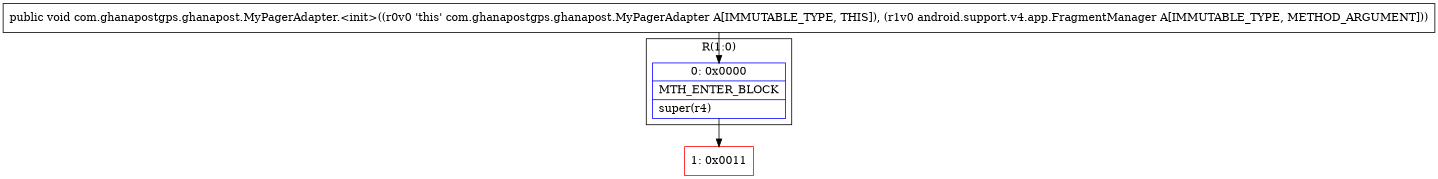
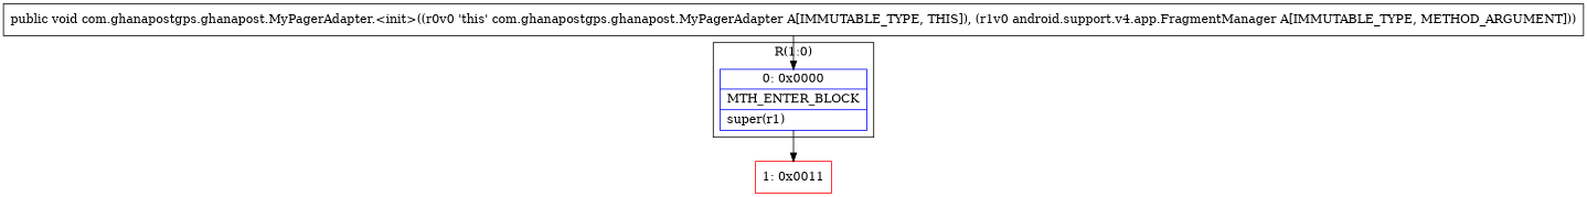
  digraph {
    node [shape=record]
-   n1 [color=blue label="{0\:\ 0x0000|MTH_ENTER_BLOCK\l|super(r4)\l}"]
+   n1 [color=blue label="{0\:\ 0x0000|MTH_ENTER_BLOCK\l|super(r1)\l}"]
    n2 [color=red label="{1\:\ 0x0011}"]
    n3 [label="{public void com.ghanapostgps.ghanapost.MyPagerAdapter.\<init\>((r0v0 'this' com.ghanapostgps.ghanapost.MyPagerAdapter A[IMMUTABLE_TYPE, THIS]), (r1v0 android.support.v4.app.FragmentManager A[IMMUTABLE_TYPE, METHOD_ARGUMENT])) }"]
    subgraph cluster_1 {
      label="R(1:0)"
      n1
    }
    n1 -> n2
    n3 -> n1
  }
